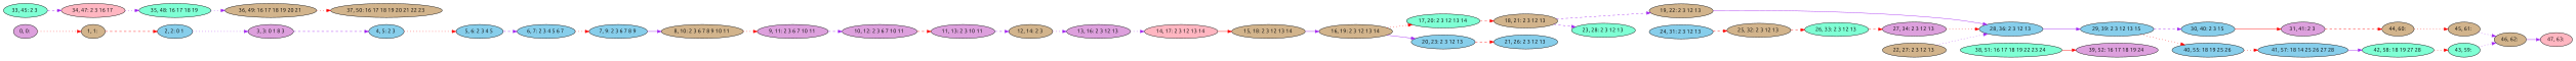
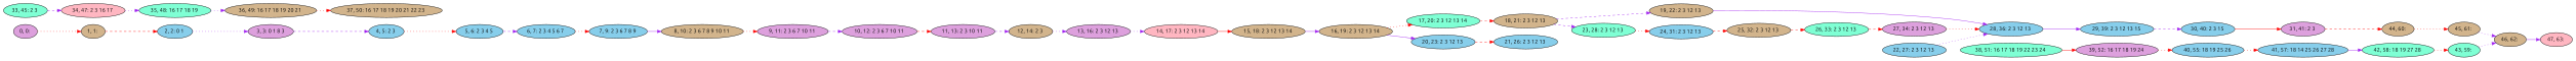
  digraph {
    fontname=Ubuntu
    rankdir=LR
    node [fillcolor=tan fontname=Ubuntu style=filled]
    edge [color=red fontname=Ubuntu style=dotted]
    n1 [fillcolor=plum label="0, 0: "]
    n2 [label="1, 1: "]
    n3 [fillcolor=skyblue label="2, 2: 0 1 "]
    n4 [fillcolor=plum label="3, 3: 0 1 8 3"]
    n5 [fillcolor=skyblue label="4, 5: 2 3 "]
    n6 [fillcolor=skyblue label="5, 6: 2 3 4 5 "]
    n7 [fillcolor=skyblue label="6, 7: 2 3 4 5 6 7 "]
    n8 [fillcolor=skyblue label="7, 9: 2 3 6 7 8 9 "]
    n9 [label="8, 10: 2 3 6 7 8 9 10 11 "]
    n10 [fillcolor=plum label="9, 11: 2 3 6 7 10 11 "]
    n11 [fillcolor=plum label="10, 12: 2 3 6 7 10 11 "]
    n12 [fillcolor=plum label="11, 13: 2 3 10 11 "]
    n13 [label="12, 14: 2 3 "]
    n14 [fillcolor=plum label="13, 16: 2 3 12 13 "]
    n15 [fillcolor=lightpink label="14, 17: 2 3 12 13 14 "]
    n16 [label="15, 18: 2 3 12 13 14 "]
    n17 [label="16, 19: 2 3 12 13 14 "]
    n18 [fillcolor=aquamarine label="17, 20: 2 3 12 13 14 "]
    n19 [fillcolor=skyblue label="20, 23: 2 3 12 13 "]
    n20 [label="18, 21: 2 3 12 13 "]
    n21 [fillcolor=skyblue label="21, 26: 2 3 12 13 "]
    n22 [label="19, 22: 2 3 12 13 "]
    n23 [fillcolor=aquamarine label="23, 28: 2 3 12 13 "]
    n24 [fillcolor=skyblue label="28, 36: 2 3 12 13 "]
    n25 [fillcolor=skyblue label="24, 31: 2 3 12 13 "]
    n26 [fillcolor=skyblue label="29, 39: 2 3 12 13 15 "]
-   n27 [label="22, 27: 2 3 12 13 "]
+   n27 [fillcolor=skyblue label="22, 27: 2 3 12 13 "]
    n28 [label="25, 32: 2 3 12 13 "]
    n29 [fillcolor=aquamarine label="26, 33: 2 3 12 13 "]
    n30 [fillcolor=plum label="27, 34: 2 3 12 13 "]
    n31 [fillcolor=skyblue label="30, 40: 2 3 15 "]
    n32 [fillcolor=plum label="31, 41: 2 3 "]
    n33 [label="44, 60: "]
    n34 [label="45, 61: "]
    n35 [fillcolor=aquamarine label="33, 45: 2 3 "]
    n36 [fillcolor=lightpink label="34, 47: 2 3 16 17 "]
    n37 [fillcolor=aquamarine label="35, 48: 16 17 18 19 "]
    n38 [label="36, 49: 16 17 18 19 20 21 "]
    n39 [label="37, 50: 16 17 18 19 20 21 22 23 "]
    n40 [fillcolor=aquamarine label="38, 51: 16 17 18 19 22 23 24 "]
    n41 [fillcolor=plum label="39, 52: 16 17 18 19 24 "]
    n42 [fillcolor=skyblue label="40, 55: 18 19 25 26 "]
    n43 [fillcolor=skyblue label="41, 57: 18 14 25 26 27 28"]
    n44 [fillcolor=aquamarine label="42, 58: 18 19 27 28 "]
    n45 [fillcolor=aquamarine label="43, 59: "]
    n46 [label="46, 62: "]
    n47 [fillcolor=lightpink label="47, 63: "]
    n1 -> n2
    n2 -> n3 [style=dashed]
    n3 -> n4 [color=purple]
    n4 -> n5 [color=purple style=dashed]
    n5 -> n6
    n6 -> n7 [color=purple style=dashed]
    n7 -> n8
    n8 -> n9 [color=purple style=solid]
    n9 -> n10
    n10 -> n11 [color=purple style=dashed]
    n11 -> n12 [style=dashed]
    n12 -> n13 [color=purple style=dashed]
    n13 -> n14 [color=purple]
    n14 -> n15 [color=purple]
    n15 -> n16 [style=solid]
    n16 -> n17 [color=purple style=solid]
    n17 -> n18
    n17 -> n19 [color=purple style=solid]
    n18 -> n20 [style=dashed]
    n19 -> n21 [style=dashed]
    n20 -> n22 [color=purple style=dashed]
    n20 -> n23 [color=purple style=dashed]
    n22 -> n24 [color=purple style=solid]
+   n23 -> n25
    n24 -> n26 [color=purple style=solid]
    n25 -> n28 [style=dashed]
    n26 -> n31 [color=purple style=dashed]
    n27 -> n24 [color=purple]
    n28 -> n29 [style=dashed]
    n29 -> n30 [style=dashed]
    n30 -> n24
    n31 -> n32 [style=solid]
    n32 -> n33 [style=dashed]
    n33 -> n34
    n34 -> n46 [color=purple]
    n35 -> n36 [color=purple style=dashed]
    n36 -> n37 [color=purple]
    n37 -> n38 [color=purple]
    n38 -> n39
    n40 -> n41 [style=solid]
-   n26 -> n42
+   n41 -> n42
    n42 -> n43
    n43 -> n44 [color=purple style=solid]
    n44 -> n45
    n45 -> n46 [color=purple]
    n46 -> n47 [color=purple style=solid]
  }
